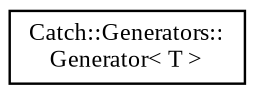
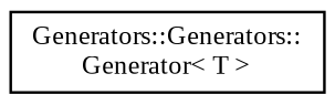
  digraph {
    rankdir=LR
    fontname="Liberation Serif"
-   n1 [color=black fillcolor=white fontname="Liberation Serif" fontsize=10 height=0.2 label="Catch::Generators::\lGenerator\< T \>" shape=record style=filled width=0.4]
+   n1 [color=black fillcolor=white fontname="Liberation Serif" fontsize=10 height=0.2 label="Generators::Generators::\lGenerator\< T \>" shape=record style=filled width=0.4]
  }
